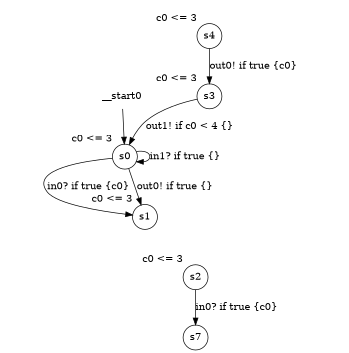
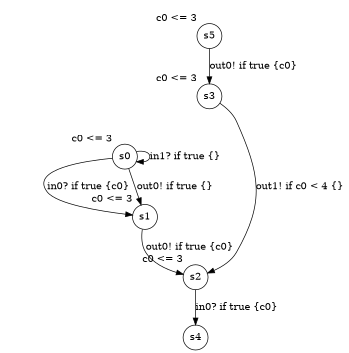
  digraph {
    fontname="DejaVu Serif"
    node [fontname="DejaVu Serif" shape=circle margin=0 xlabel="c0 <= 3"]
    edge [fontname="DejaVu Serif"]
-   __start0 [shape=none margin="" xlabel=""]
    n2 [label=s0]
    n3 [label=s1]
    n4 [label=s2]
-   n5 [label=s7 xlabel=""]
-   n6 [label=s4]
+   n5 [label=s4 xlabel=""]
+   n6 [label=s5]
    n7 [label=s3]
-   __start0 -> n2
    n2 -> n2 [label="in1? if true {} "]
    n2 -> n3 [label="in0? if true {c0} "]
    n2 -> n3 [label="out0! if true {} "]
+   n3 -> n4 [label="out0! if true {c0} "]
    n4 -> n5 [label="in0? if true {c0} "]
    n6 -> n7 [label="out0! if true {c0} "]
-   n7 -> n2 [label="out1! if c0 < 4 {} "]
+   n7 -> n4 [label="out1! if c0 < 4 {} "]
  }
